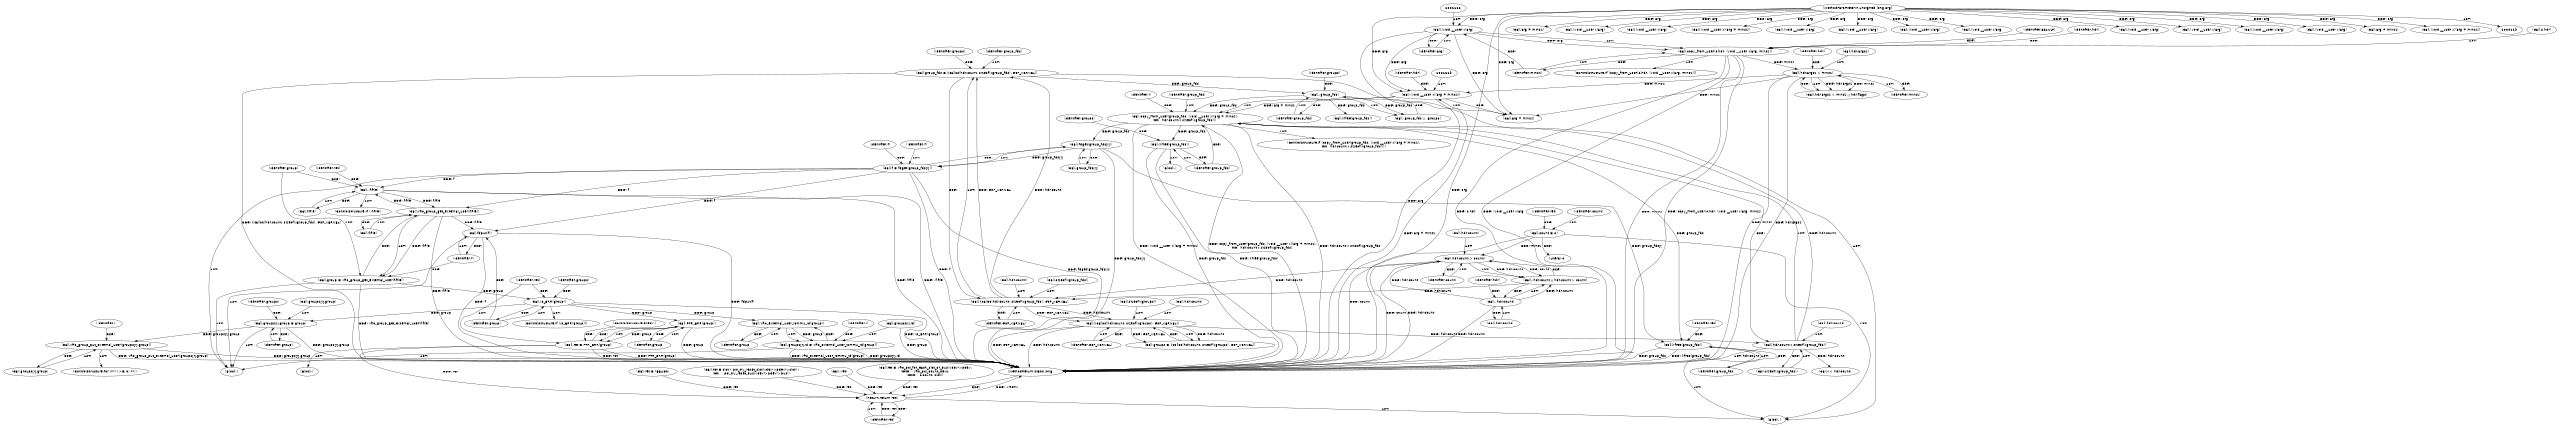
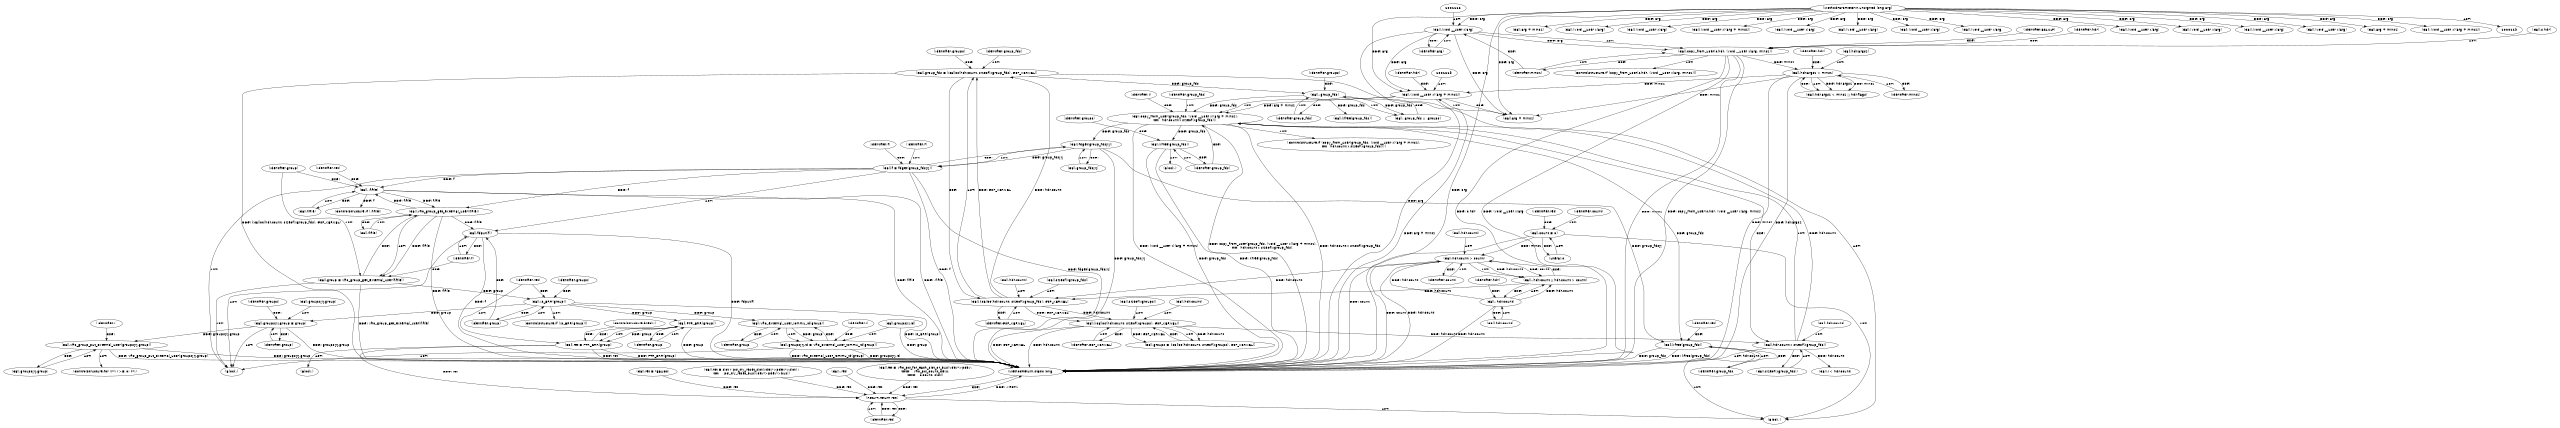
  digraph {
    fontname="DejaVu Sans"
    node [fontname="DejaVu Sans"]
    edge [fontname="DejaVu Sans"]
    n1 [label="(Call,copy_from_user(group_fds, (void __user *)(arg + minsz),\n\t\t\t\t   hdr.count * sizeof(*group_fds)))"]
    n2 [label="(Call,hdr.count * sizeof(*group_fds))"]
    n3 [label="(Call,kfree(group_fds))"]
    n4 [label="(Call,fdget(group_fds[i]))"]
    n5 [label="(Call,kfree(group_fds))"]
    n6 [label="(MethodReturn,static long)"]
    n7 [label="(ControlStructure,if (copy_from_user(group_fds, (void __user *)(arg + minsz),\n\t\t\t\t   hdr.count * sizeof(*group_fds))))"]
    n8 [label="(Call,i < hdr.count)"]
    n9 [label="(Call,sizeof(*group_fds))"]
    n10 [label="(Block,)"]
    n11 [label="(Identifier,group_fds)"]
    n12 [label="(Call,f = fdget(group_fds[i]))"]
    n13 [label="(Call,group_fds[i])"]
    n14 [label="(Block,)"]
    n15 [label="(Identifier,group_fds)"]
    n16 [label="(Return,return ret;)"]
    n17 [label="(Call,!group_fds)"]
    n18 [label="(Identifier,group_fds)"]
    n19 [label="(Call,kfree(group_fds))"]
    n20 [label="(Call,!group_fds || !groups)"]
    n21 [label="(Call,group_fds = kcalloc(hdr.count, sizeof(*group_fds), GFP_KERNEL))"]
    n22 [label="(Call,kcalloc(hdr.count, sizeof(*group_fds), GFP_KERNEL))"]
    n23 [label="(Call,kcalloc(hdr.count, sizeof(*groups), GFP_KERNEL))"]
    n24 [label="(Identifier,GFP_KERNEL)"]
    n25 [label="(Identifier,GFP_KERNEL)"]
    n26 [label="(Call,groups = kcalloc(hdr.count, sizeof(*groups), GFP_KERNEL))"]
    n27 [label="(Call,!hdr.count)"]
    n28 [label="(Call,hdr.count > count)"]
    n29 [label="(Call,!hdr.count || hdr.count > count)"]
    n30 [label="(Call,hdr.count)"]
    n31 [label="(Identifier,count)"]
    n32 [label="(Call,count = 0)"]
    n33 [label="(Literal,0)"]
    n34 [label="(Call,(void __user *)(arg + minsz))"]
    n35 [label="(Call,arg + minsz)"]
    n36 [label="(Call,(void __user *)arg)"]
    n37 [label="(Call,copy_from_user(&hdr, (void __user *)arg, minsz))"]
    n38 [label="(Identifier,arg)"]
    n39 [label="(Call,hdr.argsz < minsz)"]
    n40 [label="(Identifier,minsz)"]
    n41 [label="(ControlStructure,if (copy_from_user(&hdr, (void __user *)arg, minsz)))"]
    n42 [label="(MethodParameterIn,unsigned long arg)"]
    n43 [label="(Call,arg + minsz)"]
    n44 [label="(Call,(void __user *)arg)"]
    n45 [label="(Call,(void __user *)arg)"]
    n46 [label="(Call,(void __user *)(arg + minsz))"]
    n47 [label="(Call,(void __user *)arg)"]
    n48 [label="(Call,(void __user *)arg)"]
    n49 [label="(Call,(void __user *)arg)"]
    n50 [label="(Call,(void __user *)arg)"]
    n51 [label="(Call,(void __user *)arg)"]
    n52 [label="(Call,(void __user *)arg)"]
    n53 [label="(Call,(void __user *)arg)"]
    n54 [label="(Call,(void __user *)arg)"]
    n55 [label="(Call,arg + minsz)"]
    n56 [label="(Call,(void __user *)(arg + minsz))"]
    n57 [label=1000119]
    n58 [label="(Call,hdr.argsz < minsz || hdr.flags)"]
    n59 [label="(Identifier,minsz)"]
    n60 [label="(Call,!f.file)"]
    n61 [label="(Call,vfio_group_get_external_user(f.file))"]
    n62 [label="(Call,fdput(f))"]
    n63 [label="(Block,)"]
    n64 [label="(ControlStructure,if (!f.file))"]
    n65 [label="(Call,f.file)"]
    n66 [label="(Call,group = vfio_group_get_external_user(f.file))"]
    n67 [label="(Call,f.file)"]
    n68 [label="(Identifier,f)"]
    n69 [label="(Call,IS_ERR(group))"]
    n70 [label="(Call,PTR_ERR(group))"]
    n71 [label="(Call,groups[i].group = group)"]
    n72 [label="(Call,vfio_external_user_iommu_id(group))"]
    n73 [label="(Identifier,group)"]
    n74 [label="(ControlStructure,if (IS_ERR(group)))"]
    n75 [label="(Call,ret = PTR_ERR(group))"]
    n76 [label="(Identifier,group)"]
    n77 [label="(Call,vfio_group_put_external_user(groups[i].group))"]
    n78 [label="(Identifier,group)"]
    n79 [label="(Call,groups[i].id = vfio_external_user_iommu_id(group))"]
    n80 [label="(Identifier,group)"]
    n81 [label="(Block,)"]
    n82 [label="(Identifier,ret)"]
    n83 [label="(ControlStructure,for (i--; i >= 0; i--))"]
    n84 [label="(Call,groups[i].group)"]
    n85 [label="(Identifier,i)"]
    n86 [label="(Identifier,hdr)"]
    n87 [label="(Identifier,group_fds)"]
    n88 [label="(Call,&hdr)"]
    n89 [label="(Identifier,i)"]
    n90 [label="(Identifier,ret)"]
    n91 [label="(Call,ret = -EBADF)"]
    n92 [label="(Identifier,f)"]
    n93 [label="(Identifier,group_fds)"]
    n94 [label="(Identifier,hdr)"]
    n95 [label="(Identifier,ret)"]
    n96 [label="(Call,ret = slot ? pci_try_reset_slot(vdev->pdev->slot) :\n\t\t\t\t     pci_try_reset_bus(vdev->pdev->bus))"]
    n97 [label="(Identifier,ret)"]
    n98 [label="(Call,sizeof(*groups))"]
    n99 [label="(Call,!ret)"]
    n100 [label="(Call,sizeof(*group_fds))"]
    n101 [label="(Identifier,groups)"]
    n102 [label="(Identifier,ret)"]
    n103 [label="(Call,hdr.count)"]
    n104 [label="(Identifier,hdr)"]
    n105 [label="(Identifier,count)"]
    n106 [label="(Identifier,EFAULT)"]
    n107 [label="(Identifier,group)"]
    n108 [label="(Call,groups[i].group)"]
    n109 [label="(Call,hdr.argsz)"]
    n110 [label="(Call,hdr.count)"]
    n111 [label="(Call,hdr.count)"]
    n112 [label="(Identifier,groups)"]
    n113 [label="(Identifier,groups)"]
    n114 [label="(Call,hdr.count)"]
    n115 [label="(Call,ret = vfio_pci_for_each_slot_or_bus(vdev->pdev,\n\t\t\t\t\t\t    vfio_pci_count_devs,\n\t\t\t\t\t\t    &count, slot))"]
    n116 [label="(ControlStructure,break;)"]
    n117 [label="(Identifier,groups)"]
    n118 [label="(Call,groups[i].id)"]
    n119 [label="(Identifier,i)"]
    n120 [label="(Identifier,hdr)"]
    n121 [label="(Identifier,f)"]
    n122 [label="(Identifier,groups)"]
    1001219
    1001112
    n1 -> n2 [label="CFG: "]
    n1 -> n3 [label="DDG: group_fds"]
    n1 -> n4 [label="DDG: group_fds"]
    n1 -> n5 [label="DDG: group_fds"]
    n1 -> n6 [label="DDG: hdr.count * sizeof(*group_fds)"]
    n1 -> n6 [label="DDG: (void __user *)(arg + minsz)"]
    n1 -> n6 [label="DDG: copy_from_user(group_fds, (void __user *)(arg + minsz),\n\t\t\t\t   hdr.count * sizeof(*group_fds))"]
    n1 -> n7 [label="AST: "]
    n2 -> n1 [label="AST: "]
    n2 -> n1 [label="DDG: hdr.count"]
    n2 -> n6 [label="AST: hdr.count"]
    n2 -> n8 [label="DDG: hdr.count"]
    n2 -> n9 [label="CFG: "]
    n3 -> n6 [label="DDG: group_fds"]
    n3 -> n6 [label="DDG: kfree(group_fds)"]
    n3 -> n10 [label="AST: "]
    n3 -> n11 [label="CFG: "]
    n4 -> n5 [label="DDG: group_fds[i]"]
    n4 -> n6 [label="DDG: group_fds[i]"]
    n4 -> n12 [label="AST: "]
    n4 -> n12 [label="DDG: group_fds[i]"]
    n4 -> n13 [label="CFG: "]
    n5 -> n6 [label="DDG: group_fds"]
    n5 -> n6 [label="DDG: kfree(group_fds)"]
    n5 -> n14 [label="AST: "]
    n5 -> n15 [label="CFG: "]
    n6 -> n16 [label="CFG: "]
    n9 -> n2 [label="AST: "]
    n11 -> n1 [label="CFG: "]
    n11 -> n3 [label="AST: "]
    n12 -> n4 [label="CFG: "]
    n12 -> n6 [label="DDG: f"]
    n12 -> n6 [label="DDG: fdget(group_fds[i])"]
    n12 -> n60 [label="DDG: f"]
    n12 -> n61 [label="DDG: f"]
-   n12 -> n62 [label="DDG: f"]
+   n12 -> n62 [label="AST: "]
    n12 -> n63 [label="AST: "]
    n13 -> n4 [label="AST: "]
    n15 -> n5 [label="AST: "]
    n16 -> n6 [label="DDG: <RET>"]
    n16 -> n14 [label="AST: "]
    n16 -> n82 [label="CFG: "]
    n17 -> n1 [label="DDG: group_fds"]
    n17 -> n18 [label="CFG: "]
    n17 -> n19 [label="DDG: group_fds"]
    n17 -> n20 [label="AST: "]
    n17 -> n20 [label="DDG: group_fds"]
    n18 -> n17 [label="AST: "]
    n20 -> n17 [label="CFG: "]
    n21 -> n6 [label="DDG: kcalloc(hdr.count, sizeof(*group_fds), GFP_KERNEL)"]
    n21 -> n14 [label="AST: "]
    n21 -> n17 [label="DDG: group_fds"]
    n21 -> n22 [label="CFG: "]
    n22 -> n21 [label="AST: "]
    n22 -> n21 [label="DDG: hdr.count"]
    n22 -> n21 [label="DDG: GFP_KERNEL"]
    n22 -> n23 [label="DDG: hdr.count"]
    n22 -> n23 [label="DDG: GFP_KERNEL"]
    n22 -> n24 [label="CFG: "]
    n23 -> n2 [label="DDG: hdr.count"]
    n23 -> n6 [label="DDG: GFP_KERNEL"]
    n23 -> n6 [label="DDG: hdr.count"]
    n23 -> n25 [label="CFG: "]
    n23 -> n26 [label="AST: "]
    n23 -> n26 [label="DDG: hdr.count"]
    n23 -> n26 [label="DDG: GFP_KERNEL"]
    n24 -> n22 [label="AST: "]
    n25 -> n23 [label="AST: "]
    n26 -> n23 [label="CFG: "]
    n27 -> n6 [label="DDG: hdr.count"]
    n27 -> n28 [label="DDG: hdr.count"]
    n27 -> n29 [label="AST: "]
    n27 -> n29 [label="DDG: hdr.count"]
    n27 -> n30 [label="CFG: "]
    n28 -> n6 [label="DDG: count"]
    n28 -> n6 [label="DDG: hdr.count"]
    n28 -> n22 [label="DDG: hdr.count"]
    n28 -> n29 [label="AST: "]
    n28 -> n29 [label="DDG: hdr.count"]
    n28 -> n29 [label="DDG: count"]
    n28 -> n31 [label="CFG: "]
    n29 -> n22 [label="DDG: hdr.count"]
    n29 -> n27 [label="CFG: "]
    n29 -> n28 [label="CFG: "]
    n30 -> n27 [label="AST: "]
    n31 -> n28 [label="AST: "]
    n32 -> n6 [label="DDG: count"]
    n32 -> n14 [label="AST: "]
    n32 -> n28 [label="DDG: minsz"]
    n32 -> n33 [label="CFG: "]
+   n33 -> n32 [label="AST: "]
    n34 -> n1 [label="AST: "]
    n34 -> n1 [label="DDG: arg + minsz"]
    n34 -> n6 [label="DDG: arg + minsz"]
    n34 -> n35 [label="CFG: "]
    n35 -> n34 [label="AST: "]
    n36 -> n6 [label="DDG: arg"]
    n36 -> n34 [label="DDG: arg"]
    n36 -> n35 [label="DDG: arg"]
    n36 -> n37 [label="AST: "]
    n36 -> n37 [label="DDG: arg"]
    n36 -> n38 [label="CFG: "]
    n37 -> n6 [label="DDG: minsz"]
    n37 -> n6 [label="DDG: copy_from_user(&hdr, (void __user *)arg, minsz)"]
    n37 -> n6 [label="DDG: &hdr"]
    n37 -> n6 [label="DDG: (void __user *)arg"]
    n37 -> n39 [label="DDG: minsz"]
    n37 -> n40 [label="CFG: "]
    n37 -> n41 [label="AST: "]
    n38 -> n36 [label="AST: "]
    n39 -> n6 [label="DDG: hdr.argsz"]
    n39 -> n6 [label="DDG: minsz"]
    n39 -> n34 [label="DDG: minsz"]
    n39 -> n35 [label="DDG: minsz"]
    n39 -> n58 [label="AST: "]
    n39 -> n58 [label="DDG: hdr.argsz"]
    n39 -> n58 [label="DDG: minsz"]
    n39 -> n59 [label="CFG: "]
    n40 -> n36 [label="CFG: "]
    n40 -> n37 [label="AST: "]
    n42 -> n6 [label="DDG: arg"]
    n42 -> n34 [label="DDG: arg"]
    n42 -> n35 [label="DDG: arg"]
    n42 -> n36 [label="DDG: arg"]
    n42 -> n43 [label="DDG: arg"]
    n42 -> n44 [label="DDG: arg"]
    n42 -> n45 [label="DDG: arg"]
    n42 -> n46 [label="DDG: arg"]
    n42 -> n47 [label="DDG: arg"]
    n42 -> n48 [label="DDG: arg"]
    n42 -> n49 [label="DDG: arg"]
    n42 -> n50 [label="DDG: arg"]
    n42 -> n51 [label="DDG: arg"]
    n42 -> n52 [label="DDG: arg"]
    n42 -> n53 [label="DDG: arg"]
    n42 -> n54 [label="DDG: arg"]
    n42 -> n55 [label="DDG: arg"]
    n42 -> n56 [label="DDG: arg"]
    n42 -> n57 [label="AST: "]
    n58 -> n39 [label="CFG: "]
    n59 -> n39 [label="AST: "]
    n60 -> n6 [label="DDG: f.file"]
    n60 -> n6 [label="DDG: !f.file"]
    n60 -> n61 [label="DDG: f.file"]
-   n60 -> n64 [label="AST: "]
+   n60 -> n64 [label="DDG: f"]
    n60 -> n65 [label="CFG: "]
    n61 -> n6 [label="DDG: f.file"]
    n61 -> n60 [label="DDG: f.file"]
    n61 -> n62 [label="DDG: f.file"]
    n61 -> n66 [label="AST: "]
    n61 -> n66 [label="DDG: f.file"]
    n61 -> n67 [label="CFG: "]
    n62 -> n6 [label="DDG: fdput(f)"]
    n62 -> n6 [label="DDG: f"]
    n62 -> n63 [label="AST: "]
    n62 -> n68 [label="CFG: "]
    n65 -> n60 [label="AST: "]
    n66 -> n6 [label="DDG: vfio_group_get_external_user(f.file)"]
    n66 -> n61 [label="CFG: "]
    n66 -> n63 [label="AST: "]
    n66 -> n69 [label="DDG: group"]
    n67 -> n61 [label="AST: "]
    n68 -> n62 [label="AST: "]
    n68 -> n66 [label="CFG: "]
    n69 -> n6 [label="DDG: IS_ERR(group)"]
    n69 -> n70 [label="DDG: group"]
    n69 -> n71 [label="DDG: group"]
    n69 -> n72 [label="DDG: group"]
    n69 -> n73 [label="CFG: "]
    n69 -> n74 [label="AST: "]
    n70 -> n6 [label="DDG: group"]
    n70 -> n75 [label="AST: "]
    n70 -> n75 [label="DDG: group"]
    n70 -> n76 [label="CFG: "]
    n71 -> n6 [label="DDG: groups[i].group"]
    n71 -> n63 [label="AST: "]
    n71 -> n77 [label="DDG: groups[i].group"]
    n71 -> n78 [label="CFG: "]
    n72 -> n79 [label="AST: "]
    n72 -> n79 [label="DDG: group"]
    n72 -> n80 [label="CFG: "]
    n73 -> n62 [label="CFG: "]
    n73 -> n69 [label="AST: "]
    n75 -> n6 [label="DDG: PTR_ERR(group)"]
    n75 -> n6 [label="DDG: ret"]
    n75 -> n16 [label="DDG: ret"]
    n75 -> n70 [label="CFG: "]
    n75 -> n81 [label="AST: "]
    n76 -> n70 [label="AST: "]
    n77 -> n6 [label="DDG: groups[i].group"]
    n77 -> n6 [label="DDG: vfio_group_put_external_user(groups[i].group)"]
    n77 -> n83 [label="AST: "]
    n77 -> n84 [label="CFG: "]
    n78 -> n71 [label="AST: "]
    n79 -> n6 [label="DDG: vfio_external_user_iommu_id(group)"]
    n79 -> n6 [label="DDG: groups[i].id"]
    n79 -> n63 [label="AST: "]
    n79 -> n72 [label="CFG: "]
    n80 -> n72 [label="AST: "]
    n82 -> n16 [label="AST: "]
    n82 -> n16 [label="DDG: ret"]
    n84 -> n77 [label="AST: "]
    n85 -> n79 [label="CFG: "]
    n86 -> n34 [label="CFG: "]
    n87 -> n1 [label="AST: "]
    n88 -> n37 [label="AST: "]
    n89 -> n77 [label="CFG: "]
    n90 -> n60 [label="CFG: "]
    n91 -> n16 [label="DDG: ret"]
    n92 -> n12 [label="AST: "]
    n93 -> n21 [label="AST: "]
    n94 -> n27 [label="CFG: "]
    n95 -> n32 [label="CFG: "]
    n96 -> n16 [label="DDG: ret"]
    n97 -> n5 [label="CFG: "]
    n98 -> n23 [label="AST: "]
    n99 -> n16 [label="DDG: ret"]
    n100 -> n22 [label="AST: "]
    n101 -> n21 [label="CFG: "]
    n102 -> n69 [label="CFG: "]
    n102 -> n75 [label="AST: "]
    n103 -> n2 [label="AST: "]
    n104 -> n39 [label="CFG: "]
    n105 -> n32 [label="AST: "]
    n106 -> n37 [label="CFG: "]
    n107 -> n60 [label="CFG: "]
    n107 -> n66 [label="AST: "]
    n108 -> n71 [label="AST: "]
    n109 -> n39 [label="AST: "]
    n110 -> n22 [label="AST: "]
    n111 -> n28 [label="AST: "]
    n112 -> n3 [label="CFG: "]
    n113 -> n69 [label="CFG: "]
    n114 -> n23 [label="AST: "]
    n115 -> n16 [label="DDG: ret"]
    n116 -> n75 [label="CFG: "]
    n117 -> n17 [label="CFG: "]
    n118 -> n6 [label="DDG: group"]
    n118 -> n79 [label="AST: "]
    n119 -> n1 [label="CFG: "]
    n120 -> n37 [label="CFG: "]
    n121 -> n12 [label="CFG: "]
    n122 -> n71 [label="CFG: "]
    1001219 -> n34 [label="AST: "]
    1001112 -> n36 [label="AST: "]
  }
